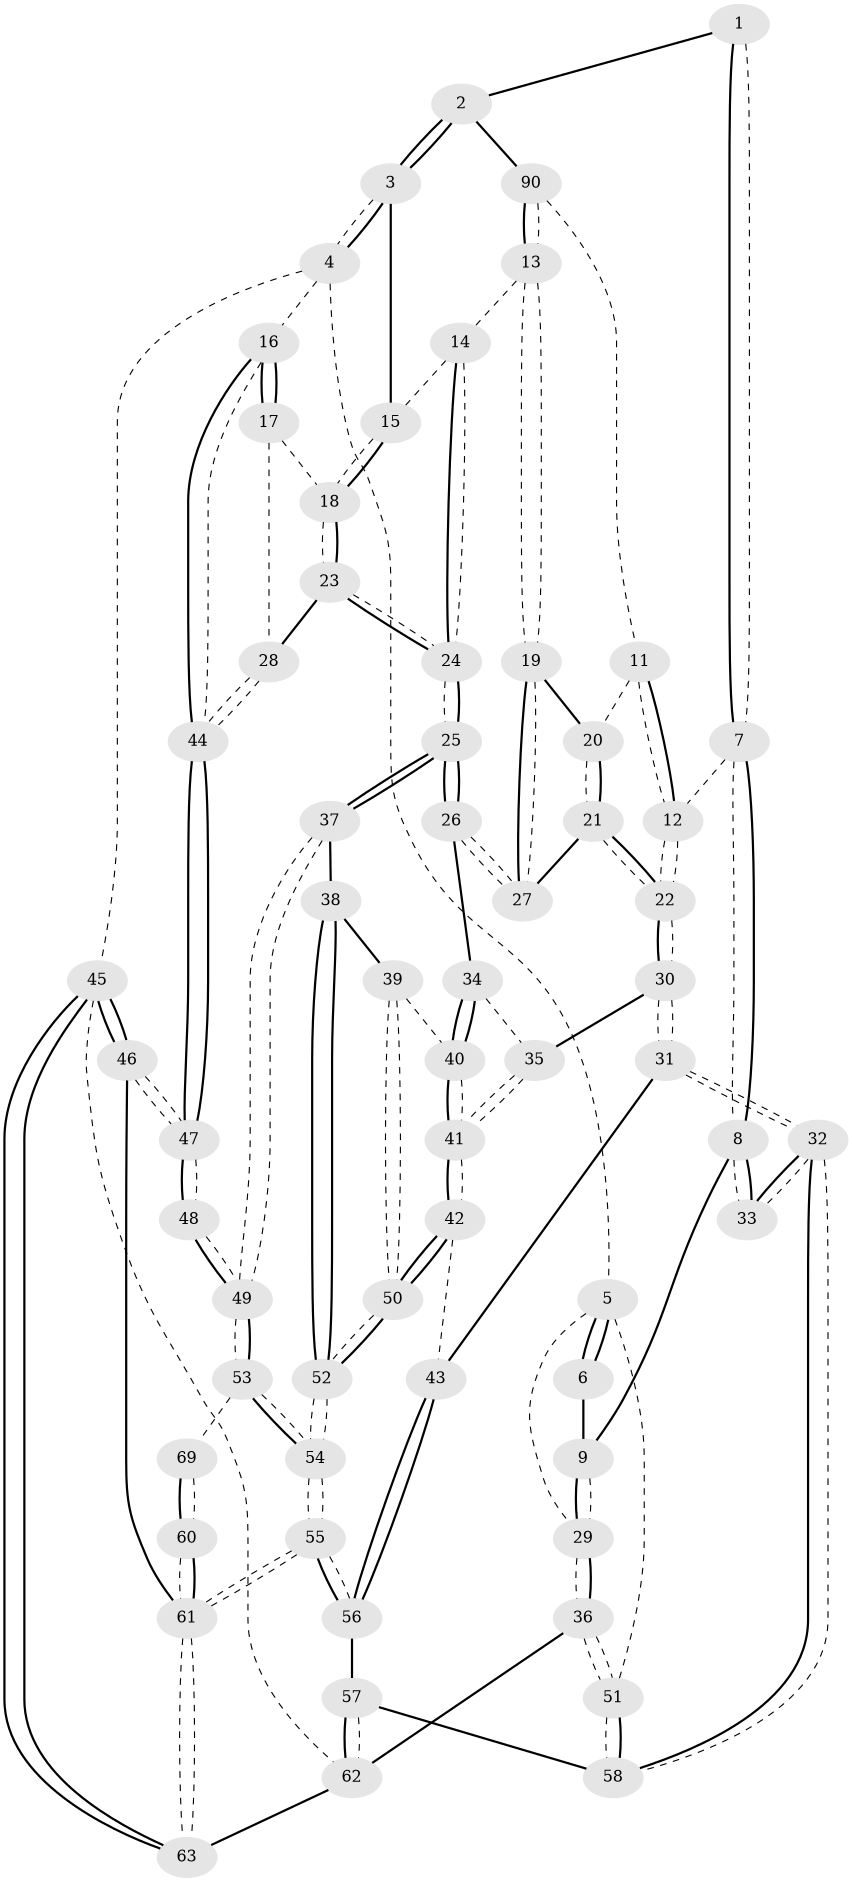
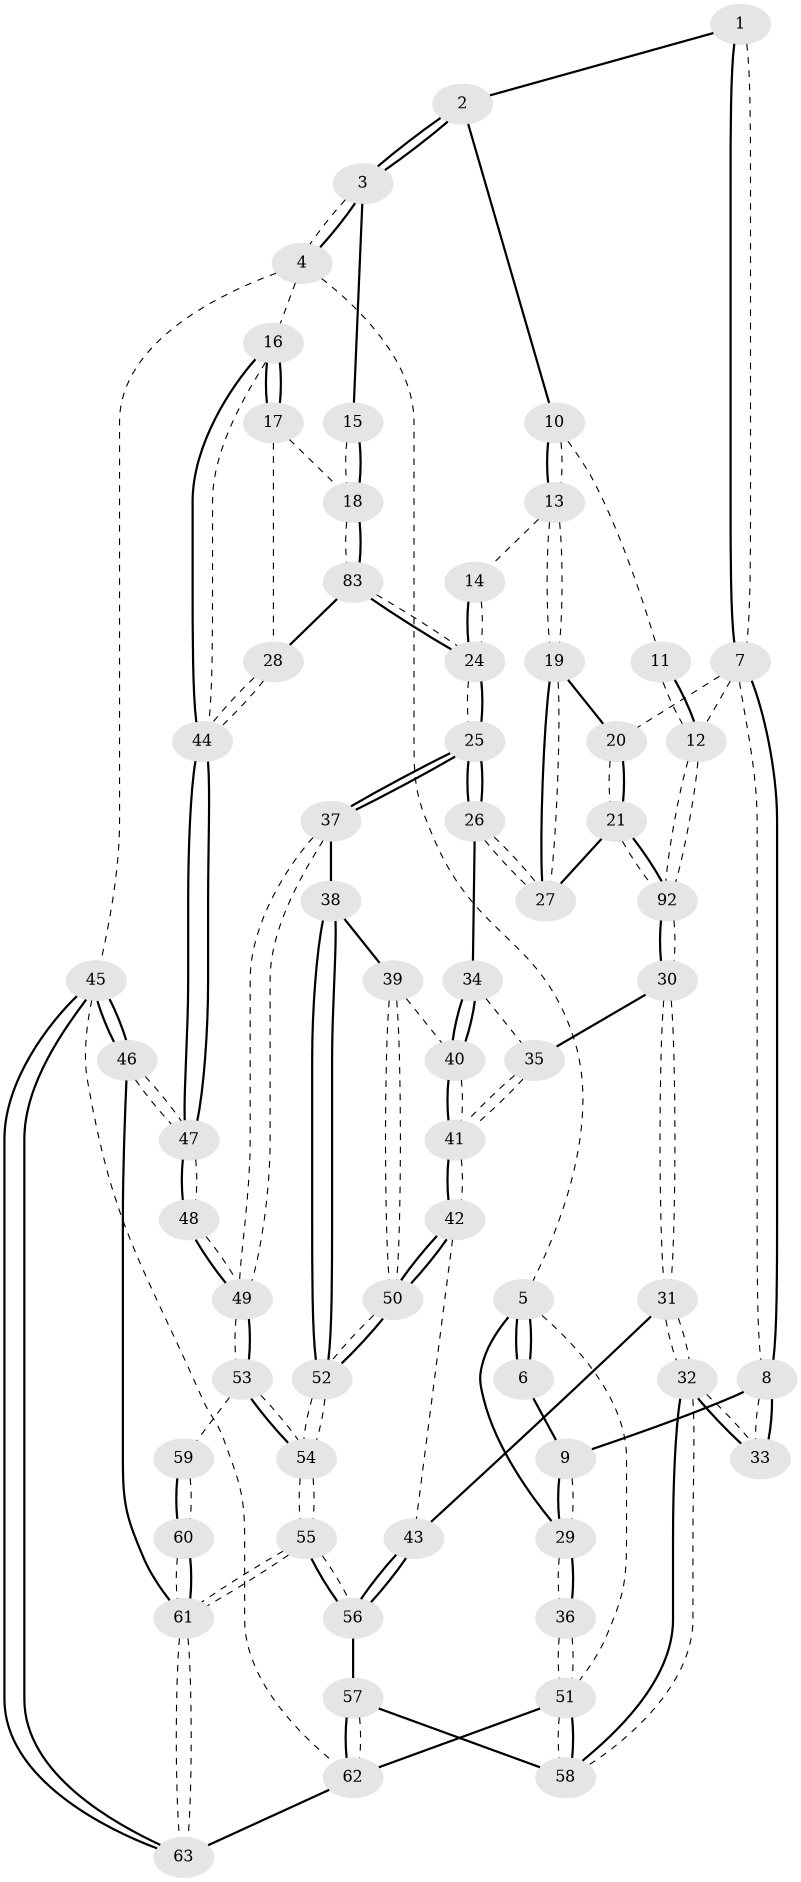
  graph {
    node [color=gray90 style=filled]
    edge [style=dashed]
    1
    2
    7
    3
-   10 [label=90]
+   10
    8
    12
    4
    15
    11
    13
    5
    16
    45
    18
    6
    29
    51
    17
    44
    46
    62
    63
    9
    36
    58
    33
-   22
+   22 [label=92]
    20
    14
    19
    21
    30
    24
    27
    25
-   23
+   23 [label=83]
    28
    47
    31
    35
    26
    37
    34
    38
    49
    40
    32
    43
    41
    56
    42
    39
    52
    53
    50
    54
    57
    48
    61
    60
-   59 [label=69]
+   59
    55
    1 -- 2 [style=bold]
    1 -- 7 [style=bold]
    1 -- 7
    2 -- 3 [style=bold]
    2 -- 3 [style=bold]
    2 -- 10 [style=bold]
    7 -- 8
    7 -- 8 [style=bold]
    7 -- 12
    3 -- 4
    3 -- 4 [style=bold]
    3 -- 15 [style=bold]
    10 -- 11
    10 -- 13 [style=bold]
    10 -- 13
    8 -- 9 [style=bold]
    8 -- 33
    8 -- 33 [style=bold]
    12 -- 22
    12 -- 22
    4 -- 5
    4 -- 16
    4 -- 45
    15 -- 18
    15 -- 18 [style=bold]
    11 -- 12
    11 -- 12 [style=bold]
-   11 -- 20
+   7 -- 20
    13 -- 14
    13 -- 19
    13 -- 19
    5 -- 6 [style=bold]
    5 -- 6 [style=bold]
-   5 -- 29
+   5 -- 29 [style=bold]
    5 -- 51
    16 -- 17 [style=bold]
    16 -- 17 [style=bold]
    16 -- 44 [style=bold]
    16 -- 44
    45 -- 46 [style=bold]
    45 -- 46 [style=bold]
    45 -- 62
    45 -- 63 [style=bold]
    45 -- 63 [style=bold]
    18 -- 23
    18 -- 23 [style=bold]
    6 -- 9 [style=bold]
    29 -- 36
    29 -- 36 [style=bold]
-   36 -- 62 [style=bold]
+   51 -- 62 [style=bold]
    51 -- 58
    51 -- 58 [style=bold]
    17 -- 18
    17 -- 28
    44 -- 47 [style=bold]
    44 -- 47 [style=bold]
    46 -- 47
    46 -- 47
    46 -- 61 [style=bold]
    62 -- 63 [style=bold]
    9 -- 29 [style=bold]
    9 -- 29
    36 -- 51
    36 -- 51
    22 -- 30 [style=bold]
    22 -- 30
    20 -- 21
    20 -- 21 [style=bold]
-   14 -- 15
    14 -- 24 [style=bold]
    14 -- 24
    19 -- 20 [style=bold]
    19 -- 27 [style=bold]
    19 -- 27
    21 -- 22
    21 -- 22 [style=bold]
    21 -- 27 [style=bold]
    30 -- 31
    30 -- 31
    30 -- 35 [style=bold]
    24 -- 25
    24 -- 25 [style=bold]
    25 -- 26 [style=bold]
    25 -- 26 [style=bold]
    25 -- 37 [style=bold]
    25 -- 37 [style=bold]
    23 -- 24 [style=bold]
    23 -- 24
    23 -- 28 [style=bold]
    28 -- 44
    28 -- 44
    47 -- 48 [style=bold]
    47 -- 48
    31 -- 32
    31 -- 32
    31 -- 43 [style=bold]
    35 -- 41
    35 -- 41
    26 -- 27
    26 -- 27
    26 -- 34 [style=bold]
    37 -- 38 [style=bold]
    37 -- 49
    37 -- 49
    34 -- 35
    34 -- 40 [style=bold]
    34 -- 40 [style=bold]
    38 -- 39 [style=bold]
    38 -- 52 [style=bold]
    38 -- 52 [style=bold]
    49 -- 53
    49 -- 53 [style=bold]
    40 -- 41 [style=bold]
    40 -- 41
    32 -- 58 [style=bold]
    32 -- 58
    32 -- 33 [style=bold]
    32 -- 33
    43 -- 56 [style=bold]
    43 -- 56 [style=bold]
    41 -- 42 [style=bold]
    41 -- 42
    56 -- 57 [style=bold]
    42 -- 43
    42 -- 50 [style=bold]
    42 -- 50 [style=bold]
    39 -- 40
    39 -- 50
    39 -- 50
    52 -- 54
    52 -- 54
    53 -- 54 [style=bold]
    53 -- 54
    53 -- 59
    50 -- 52
    50 -- 52 [style=bold]
    54 -- 55
    54 -- 55
    57 -- 62 [style=bold]
    57 -- 62
    57 -- 58 [style=bold]
    48 -- 49 [style=bold]
    48 -- 49
    61 -- 63
    61 -- 63
    60 -- 61
    60 -- 61 [style=bold]
    59 -- 60 [style=bold]
    59 -- 60
    55 -- 56 [style=bold]
    55 -- 56
    55 -- 61
    55 -- 61
  }
